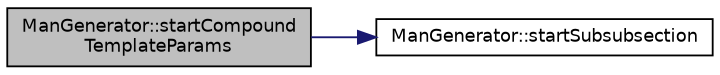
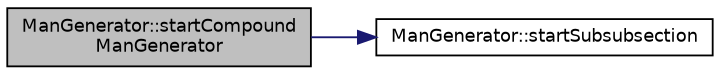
  digraph {
    rankdir=LR
    node [color=black fontname=Helvetica fontsize=10 shape=record style=filled]
-   n1 [fillcolor=grey75 fontcolor=black height=0.2 label="ManGenerator::startCompound\lTemplateParams" width=0.4]
+   n1 [fillcolor=grey75 fontcolor=black height=0.2 label="ManGenerator::startCompound\lManGenerator" width=0.4]
    n2 [fillcolor=white height=0.2 label="ManGenerator::startSubsubsection" width=0.4]
    n1 -> n2 [color=midnightblue fontname=Helvetica fontsize=10 labelfontname=Helvetica labelfontsize=10 style=solid]
  }
